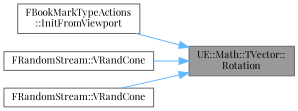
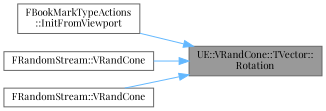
  digraph {
    rankdir=RL
    fontname="Playfair Display"
    node [color=grey40 fillcolor=white fontname="Playfair Display" fontsize=10 shape=box style=filled]
    edge [color=steelblue1 dir=back fontname="Playfair Display" fontsize=10 labelfontname=Helvetica labelfontsize=10 style=solid]
-   n1 [color=gray40 fillcolor=grey60 fontcolor=black height=0.2 label="UE::Math::TVector::\lRotation" width=0.4]
+   n1 [color=gray40 fillcolor=grey60 fontcolor=black height=0.2 label="UE::VRandCone::TVector::\lRotation" width=0.4]
    n2 [height=0.2 label="FBookMarkTypeActions\l::InitFromViewport" width=0.4]
    n3 [height=0.2 label="FRandomStream::VRandCone" width=0.4]
    n4 [height=0.2 label="FRandomStream::VRandCone" width=0.4]
    n1 -> n2
    n1 -> n3
    n1 -> n4
  }
